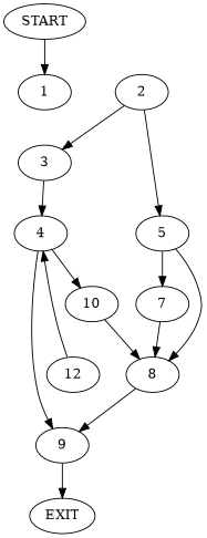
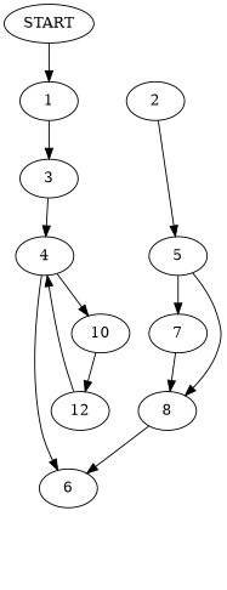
  digraph {
    n1 [label=START]
    1
    3
-   n4 [label=EXIT]
    2
    5
    4
    7
    8
-   9
+   9 [label=6]
    10
    12
    n1 -> 1
-   2 -> 3
+   1 -> 3
    3 -> 4
    2 -> 5
    5 -> 7
    5 -> 8
    4 -> 9
    4 -> 10
    7 -> 8
    8 -> 9
-   9 -> n4
-   10 -> 8
+   10 -> 12
    12 -> 4
  }
